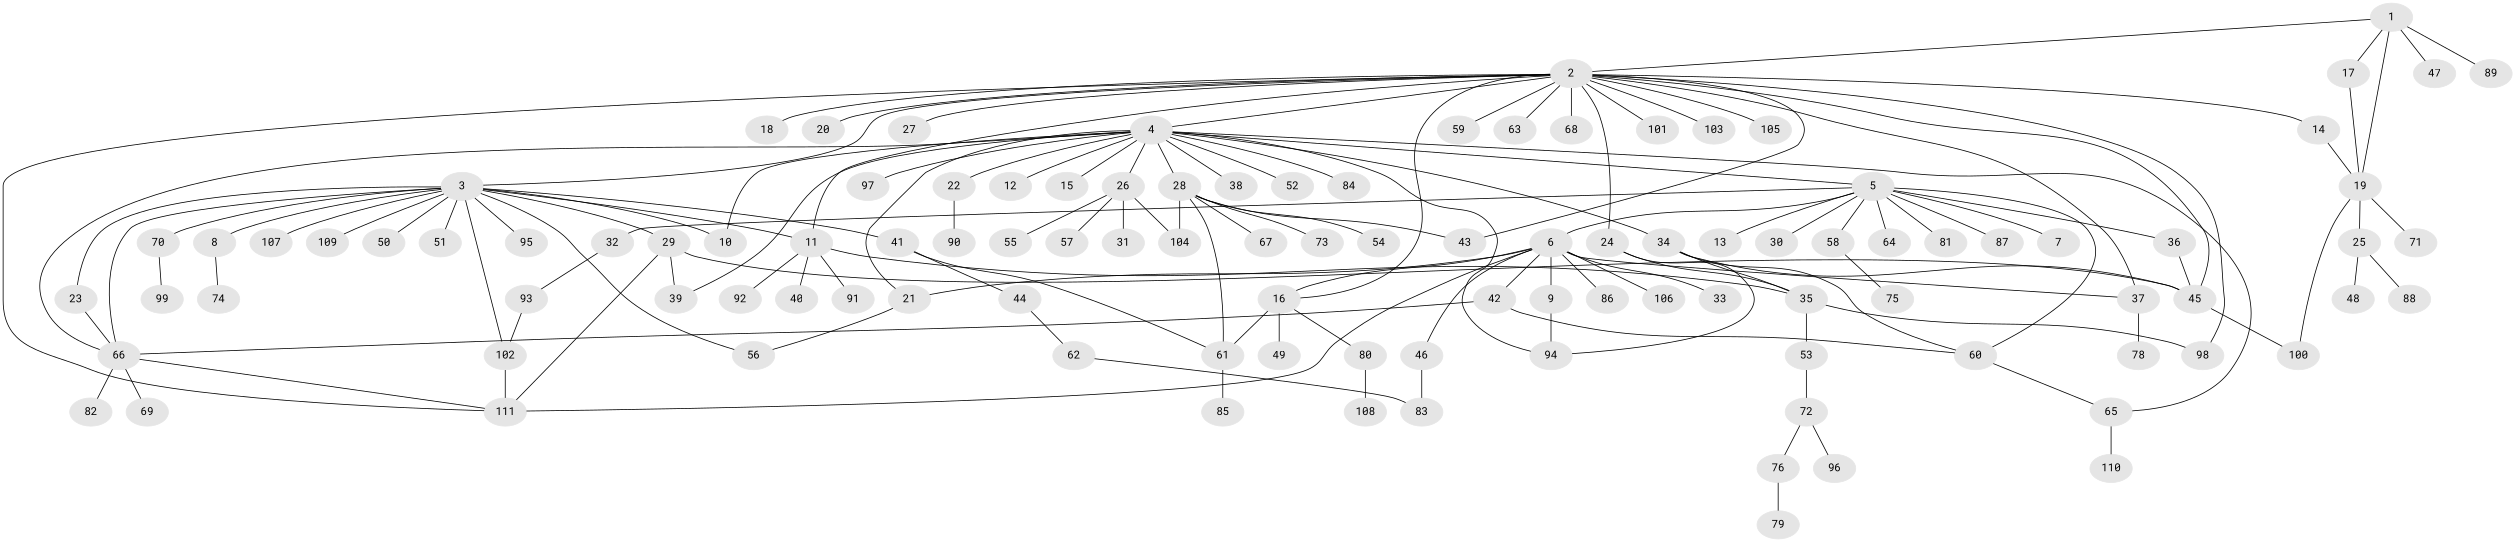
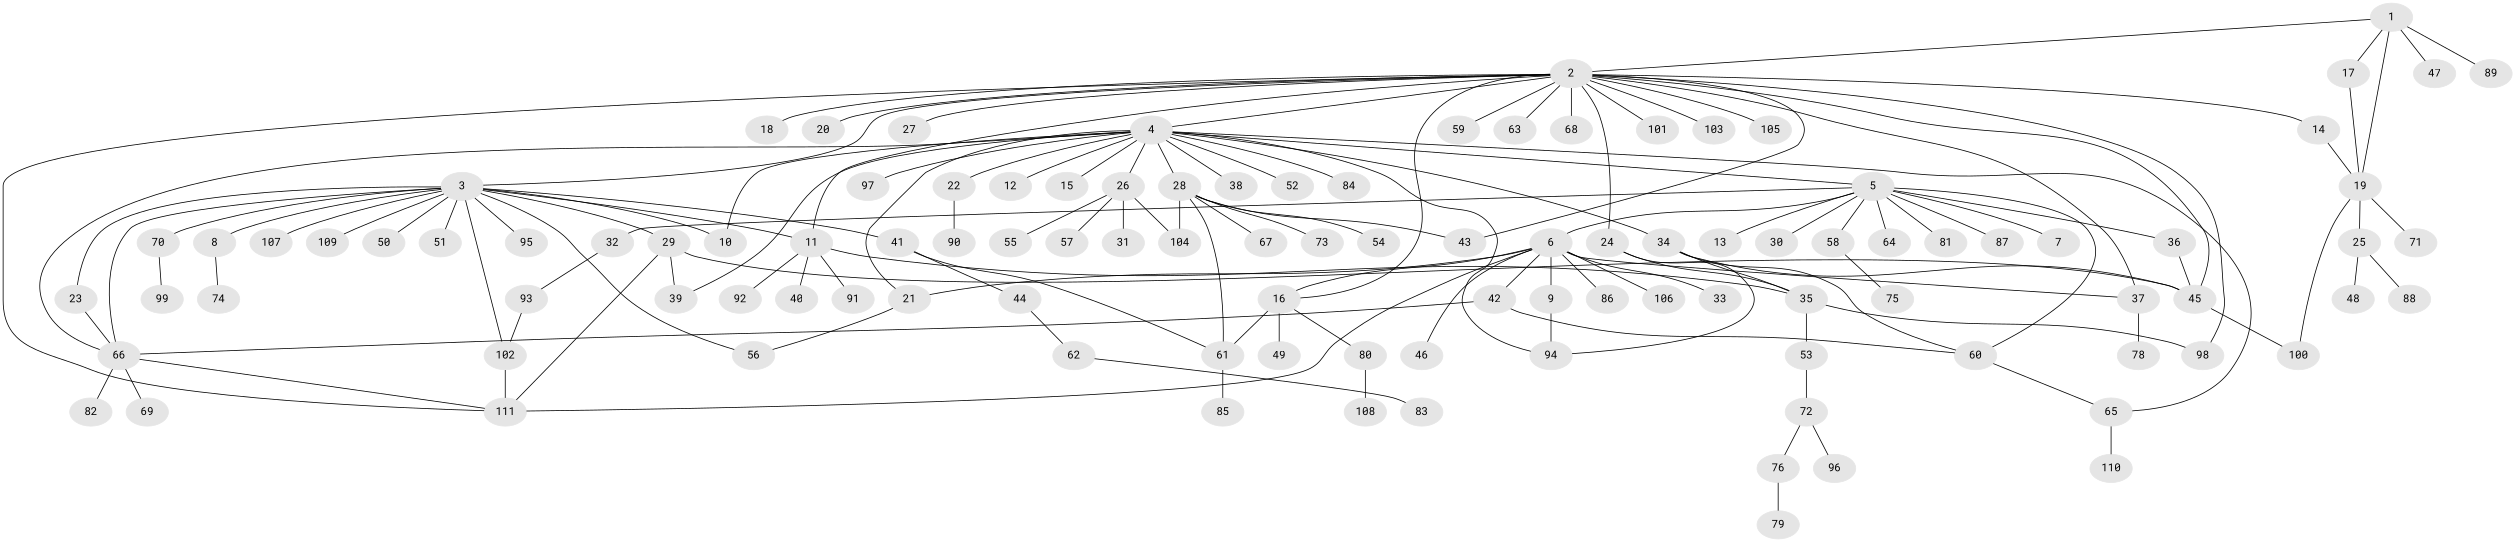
  graph {
    fontname="Roboto Mono"
    node [color=gray90 fontname="Roboto Mono" style=filled]
    edge [fontname="Roboto Mono"]
    1
    2
    17
    19
    47
    89
    3
    4
    11
    14
    16
    18
    20
    24
    27
    37
    43
    45
    59
    63
    68
    98
    101
    103
    105
    111
    25
    71
    100
    8
    10
    23
    29
    41
    50
    51
    56
    66
    70
    95
    102
    107
    109
    5
    12
    15
    21
    22
    26
    28
    34
    38
    39
    52
    65
    84
    94
    97
    35
    40
    91
    92
    49
    61
    80
    78
    74
    44
    69
    82
    99
    6
    7
    13
    30
    32
    36
    58
    60
    64
    81
    87
    90
    31
    55
    57
    104
    54
    67
    73
    110
    9
    33
    42
    46
    86
    106
    93
    75
    83
    53
    85
    108
    48
    88
    72
    62
    76
    96
    79
    1 -- 2
    1 -- 17
    1 -- 19
    1 -- 47
    1 -- 89
    2 -- 3
    2 -- 4
    2 -- 11
    2 -- 14
    2 -- 16
    2 -- 18
    2 -- 20
    2 -- 24
    2 -- 27
    2 -- 37
    2 -- 43
    2 -- 45
    2 -- 59
    2 -- 63
    2 -- 68
    2 -- 98
    2 -- 101
    2 -- 103
    2 -- 105
    2 -- 111
    17 -- 19
    19 -- 25
    19 -- 71
    19 -- 100
    3 -- 11
    3 -- 8
    3 -- 10
    3 -- 23
    3 -- 29
    3 -- 41
    3 -- 50
    3 -- 51
    3 -- 56
    3 -- 66
    3 -- 70
    3 -- 95
    3 -- 102
    3 -- 107
    3 -- 109
    4 -- 10
    4 -- 66
    4 -- 5
    4 -- 12
    4 -- 15
    4 -- 21
    4 -- 22
    4 -- 26
    4 -- 28
    4 -- 34
    4 -- 38
    4 -- 39
    4 -- 52
    4 -- 65
    4 -- 84
    4 -- 94
    4 -- 97
    11 -- 35
    11 -- 40
    11 -- 91
    11 -- 92
    14 -- 19
    16 -- 49
    16 -- 61
    16 -- 80
    24 -- 94
    24 -- 35
    37 -- 78
    45 -- 100
    25 -- 48
    25 -- 88
    8 -- 74
    23 -- 66
    29 -- 45
    29 -- 111
    29 -- 39
    41 -- 61
    41 -- 44
    66 -- 111
    66 -- 69
    66 -- 82
    70 -- 99
    102 -- 111
    5 -- 6
    5 -- 7
    5 -- 13
    5 -- 30
    5 -- 32
    5 -- 36
    5 -- 58
    5 -- 60
    5 -- 64
    5 -- 81
    5 -- 87
    21 -- 56
    22 -- 90
    26 -- 31
    26 -- 55
    26 -- 57
    26 -- 104
    28 -- 43
    28 -- 61
    28 -- 104
    28 -- 54
    28 -- 67
    28 -- 73
    34 -- 45
    34 -- 35
    34 -- 60
    65 -- 110
    35 -- 98
    35 -- 53
    61 -- 85
    80 -- 108
    44 -- 62
    6 -- 16
    6 -- 37
    6 -- 111
    6 -- 21
    6 -- 9
    6 -- 33
    6 -- 42
    6 -- 46
    6 -- 86
    6 -- 106
    32 -- 93
    36 -- 45
    58 -- 75
    60 -- 65
    9 -- 94
    42 -- 66
    42 -- 60
-   46 -- 83
    93 -- 102
    53 -- 72
    72 -- 76
    72 -- 96
    62 -- 83
    76 -- 79
  }
